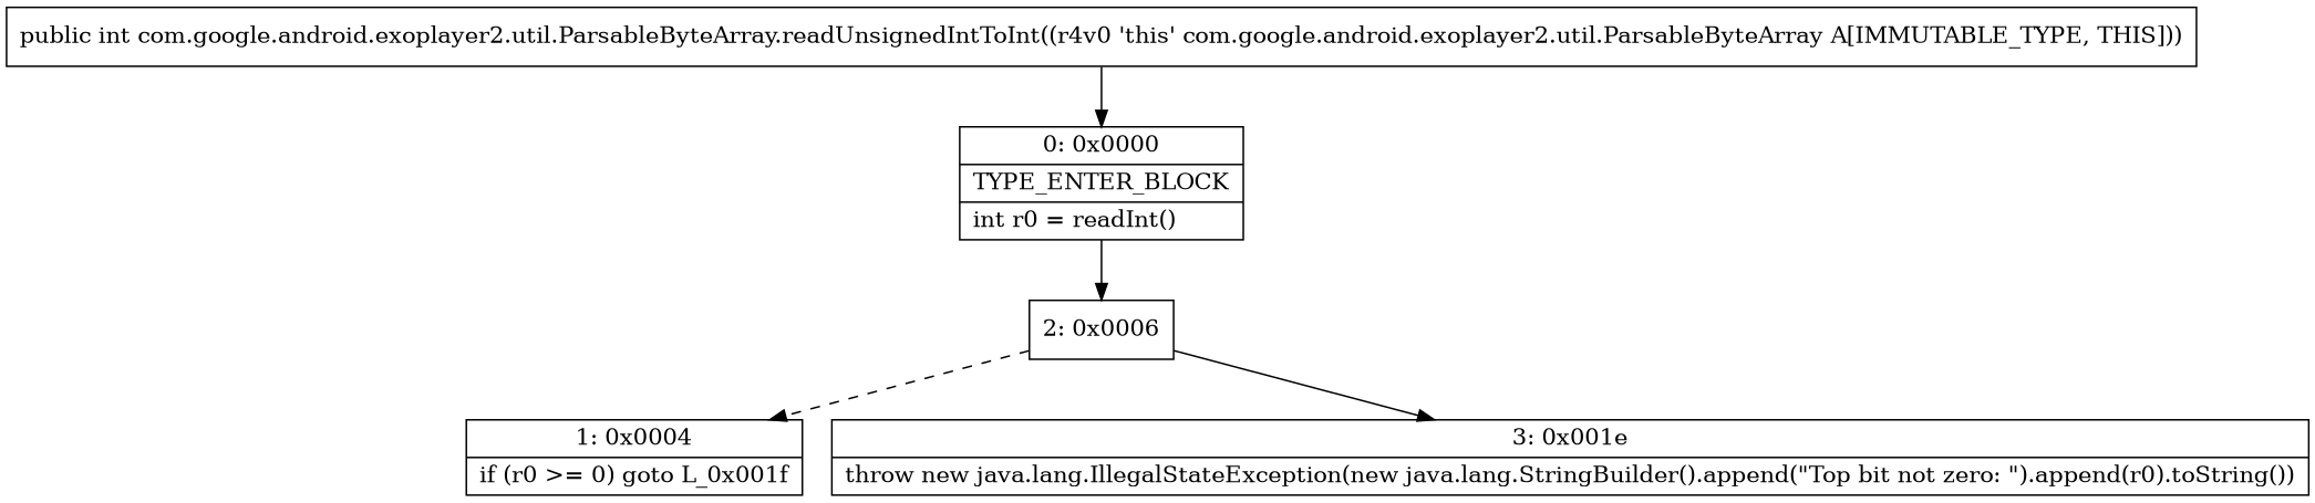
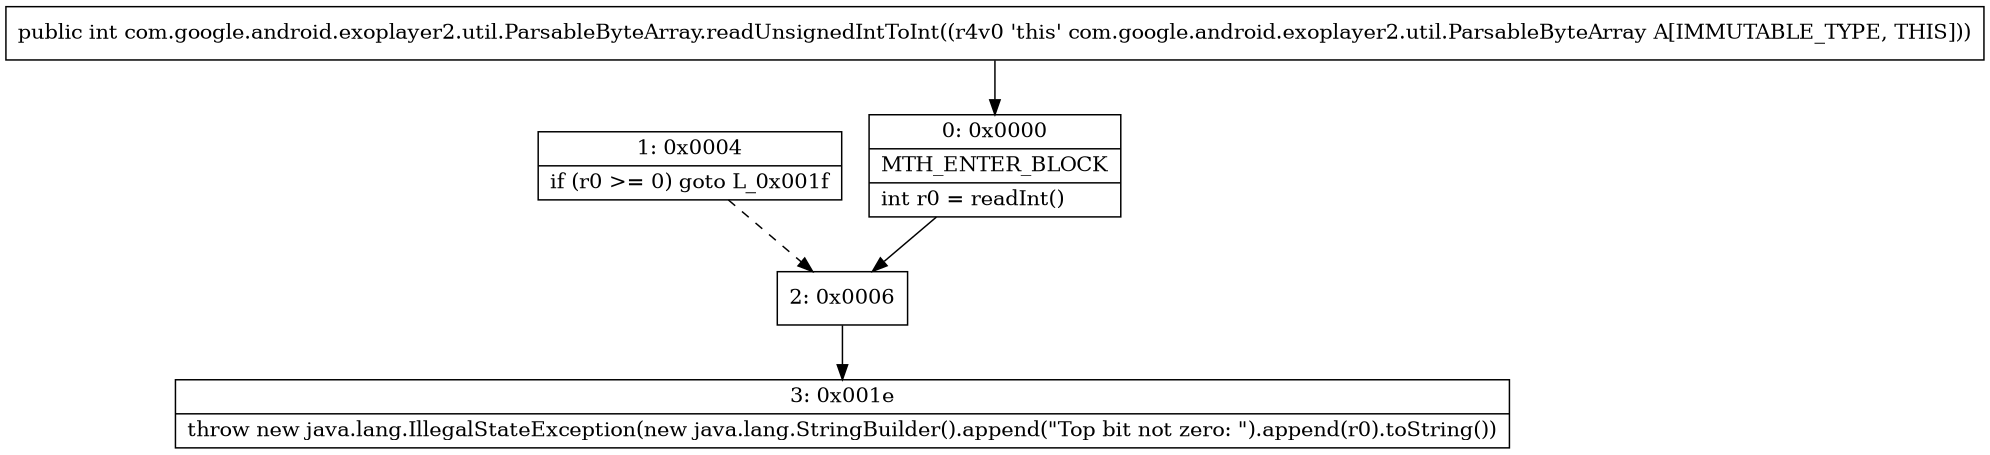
  digraph {
    fontname="DejaVu Serif"
    node [fontname="DejaVu Serif" shape=record]
    edge [fontname="DejaVu Serif"]
-   n1 [label="{0\:\ 0x0000|TYPE_ENTER_BLOCK\l|int r0 = readInt()\l}"]
+   n1 [label="{0\:\ 0x0000|MTH_ENTER_BLOCK\l|int r0 = readInt()\l}"]
    n2 [label="{2\:\ 0x0006}"]
    n3 [label="{1\:\ 0x0004|if (r0 \>= 0) goto L_0x001f\l}"]
    n4 [label="{3\:\ 0x001e|throw new java.lang.IllegalStateException(new java.lang.StringBuilder().append(\"Top bit not zero: \").append(r0).toString())\l}"]
    n5 [label="{public int com.google.android.exoplayer2.util.ParsableByteArray.readUnsignedIntToInt((r4v0 'this' com.google.android.exoplayer2.util.ParsableByteArray A[IMMUTABLE_TYPE, THIS])) }"]
    n1 -> n2
    n2 -> n4
-   n2 -> n3 [style=dashed]
+   n3 -> n2 [style=dashed]
    n5 -> n1
  }
